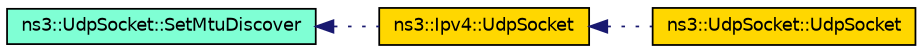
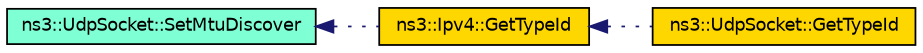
  digraph {
    rankdir=LR
    node [color=black fillcolor=gold fontname=Helvetica fontsize=10 shape=record style=filled]
    edge [color=midnightblue dir=back fontname=Helvetica fontsize=10 labelfontname=Helvetica labelfontsize=10 style=dotted]
    n1 [fillcolor=aquamarine fontcolor=black height=0.2 label="ns3::UdpSocket::SetMtuDiscover" width=0.4]
-   n2 [height=0.2 label="ns3::Ipv4::UdpSocket" width=0.4]
-   n3 [height=0.2 label="ns3::UdpSocket::UdpSocket" width=0.4]
+   n2 [height=0.2 label="ns3::Ipv4::GetTypeId" width=0.4]
+   n3 [height=0.2 label="ns3::UdpSocket::GetTypeId" width=0.4]
    n1 -> n2
    n2 -> n3
  }
